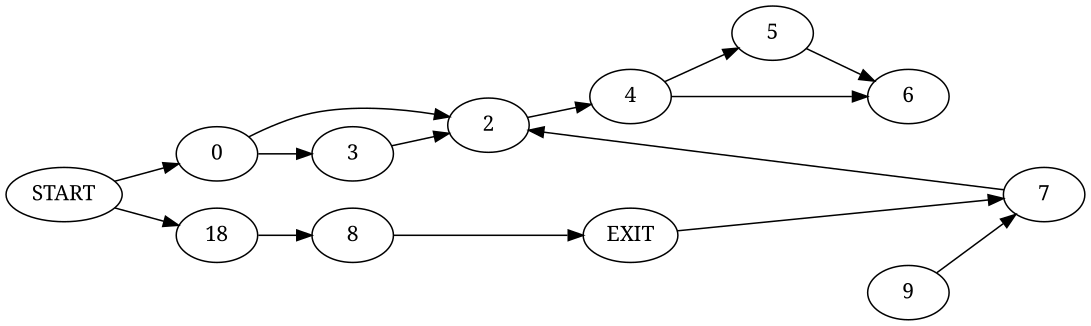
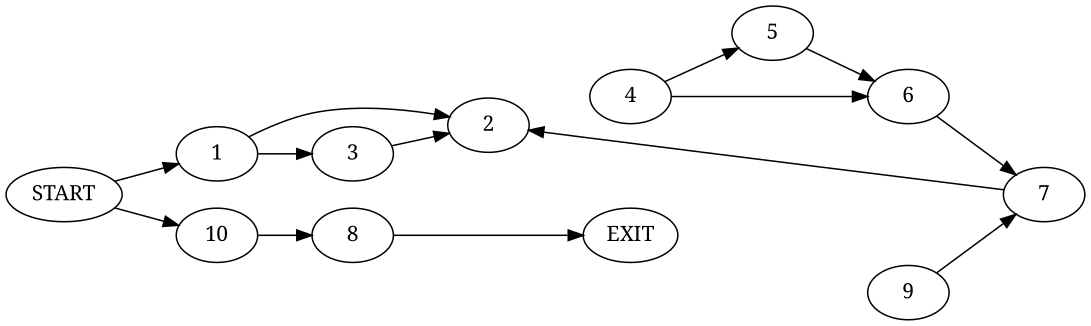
  digraph {
    fontname="Noto Serif"
    rankdir=LR
    node [fontname="Noto Serif"]
    edge [fontname="Noto Serif"]
    n1 [label=START]
-   1 [label=0]
-   10 [label=18]
+   1
+   10
    2
    3
    9
    7
    8
    n9 [label=EXIT]
    4
    5
    6
    n1 -> 1
    n1 -> 10
    1 -> 2
    1 -> 3
    10 -> 8
-   2 -> 4
    3 -> 2
    9 -> 7
    7 -> 2
    8 -> n9
    4 -> 5
    4 -> 6
    5 -> 6
-   n9 -> 7
+   6 -> 7
  }
